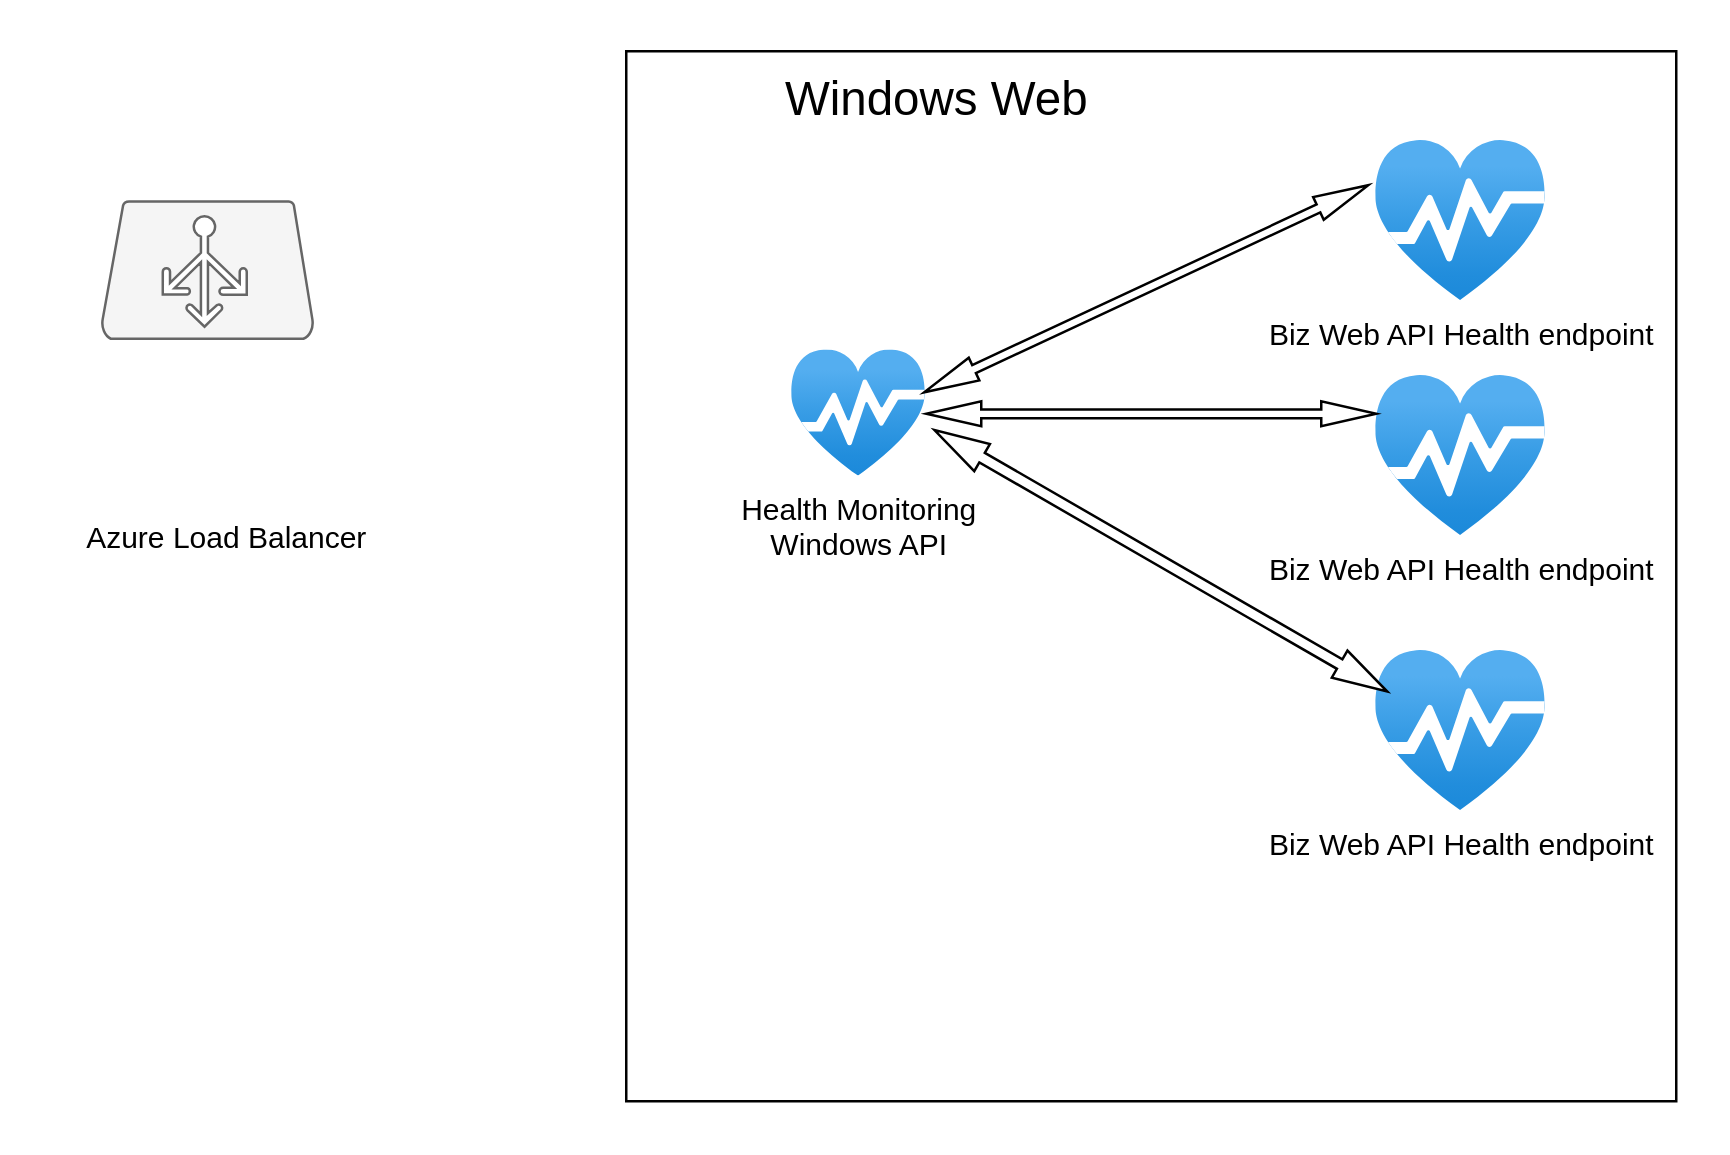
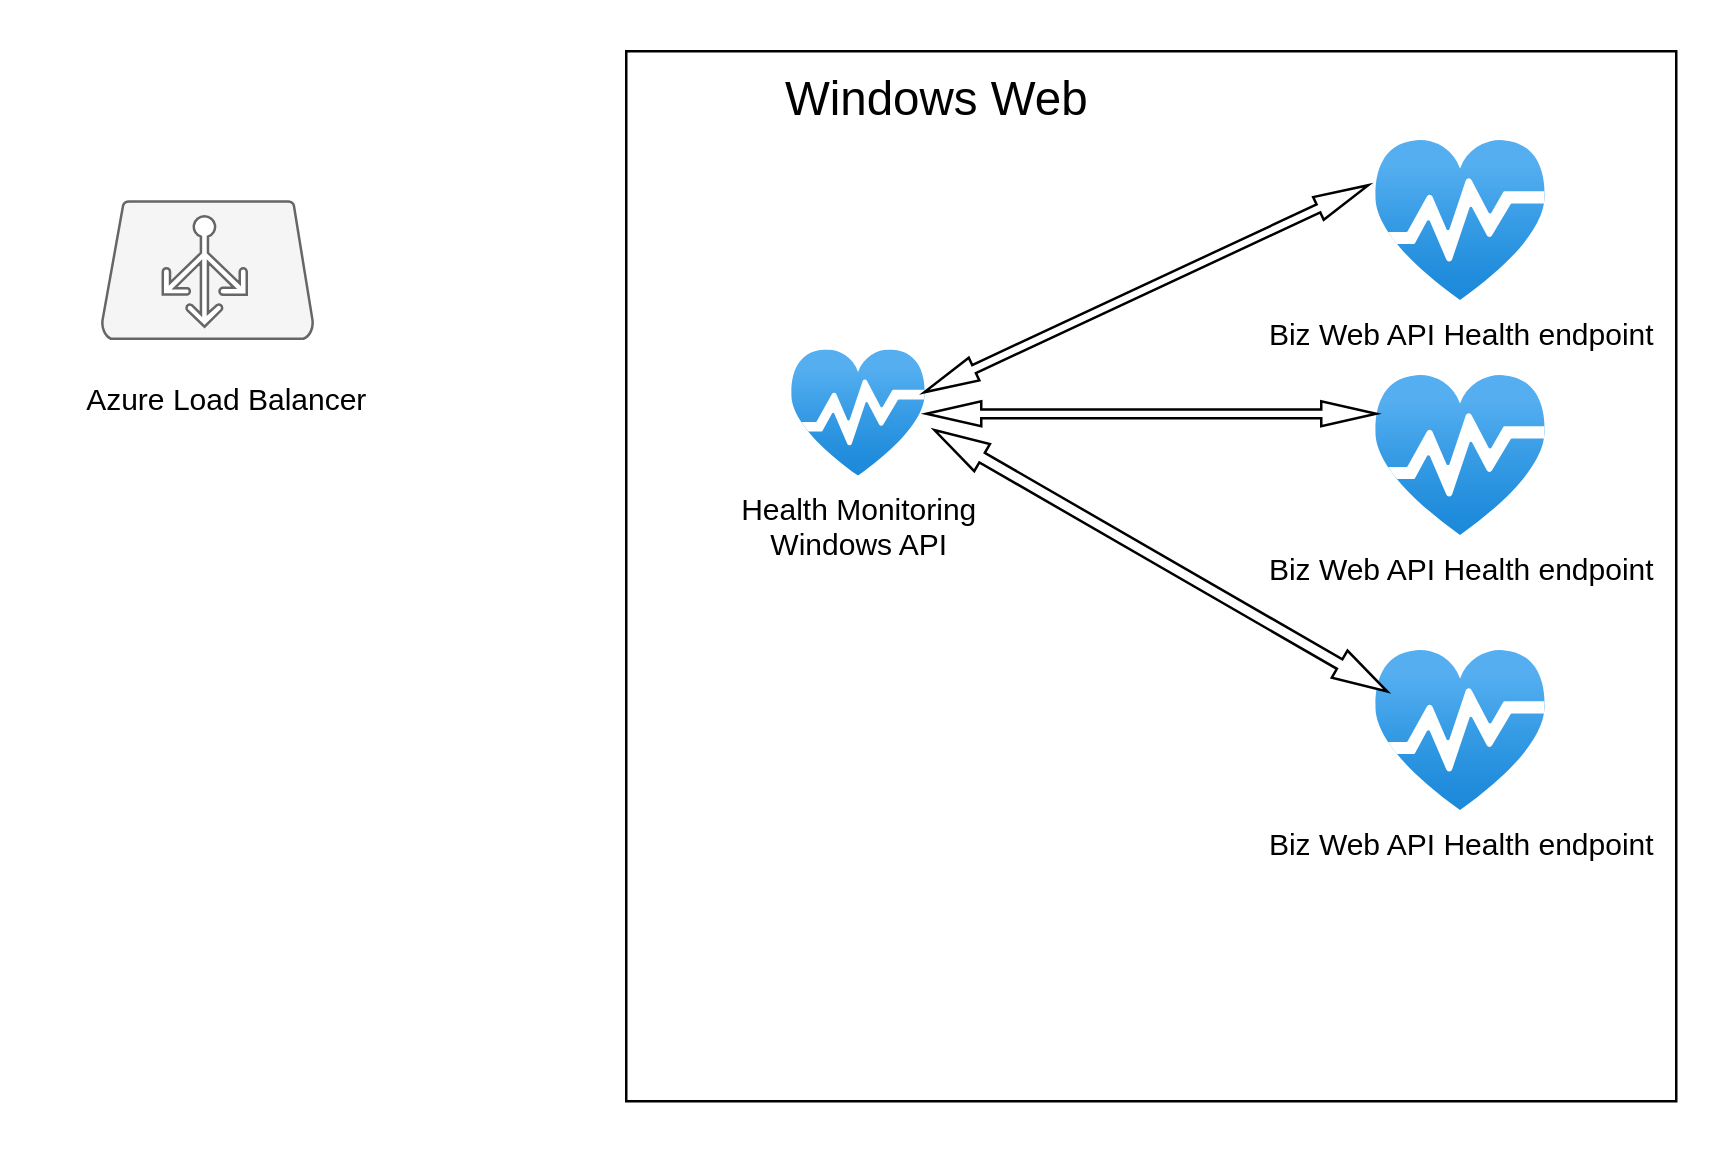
  <mxCell id="0" />
  <mxCell id="1" parent="0" />
  <mxCell id="2" value="" style="whiteSpace=wrap;html=1;aspect=fixed;" vertex="1" parent="1"><mxGeometry x="250" y="20" width="420" height="420" as="geometry" /></mxCell>
  <mxCell id="3" value="" style="verticalLabelPosition=bottom;html=1;verticalAlign=top;align=center;strokeColor=#666666;fillColor=#f5f5f5;shape=mxgraph.azure.azure_load_balancer;fontColor=#333333;" vertex="1" parent="1"><mxGeometry x="40" y="80" width="85" height="55" as="geometry" /></mxCell>
- <mxCell id="4" value="Azure Load Balancer" style="text;html=1;align=center;verticalAlign=middle;resizable=0;points=[];autosize=1;strokeColor=none;fillColor=none;" vertex="1" parent="1"><mxGeometry x="20" y="205" width="140" height="20" as="geometry" /></mxCell>
+ <mxCell id="4" value="Azure Load Balancer" style="text;html=1;align=center;verticalAlign=middle;resizable=0;points=[];autosize=1;strokeColor=none;fillColor=none;" vertex="1" parent="1"><mxGeometry x="20" y="150" width="140" height="20" as="geometry" /></mxCell>
  <mxCell id="5" value="&lt;font style=&quot;font-size: 19px&quot;&gt;Windows Web&lt;/font&gt;" style="text;html=1;align=center;verticalAlign=middle;resizable=0;points=[];autosize=1;strokeColor=none;fillColor=none;" vertex="1" parent="1"><mxGeometry x="299" y="30" width="150" height="20" as="geometry" /></mxCell>
  <mxCell id="6" value="Biz Web API Health endpoint" style="aspect=fixed;html=1;points=[];align=center;image;fontSize=12;image=img/lib/azure2/general/Service_Health.svg;" vertex="1" parent="1"><mxGeometry x="550" y="56" width="68" height="64" as="geometry" /></mxCell>
  <mxCell id="7" value="Health Monitoring &lt;br&gt;Windows API" style="aspect=fixed;html=1;points=[];align=center;image;fontSize=12;image=img/lib/azure2/general/Service_Health.svg;" vertex="1" parent="1"><mxGeometry x="316.41" y="139.78" width="53.59" height="50.44" as="geometry" /></mxCell>
  <mxCell id="8" value="Biz Web API Health endpoint" style="aspect=fixed;html=1;points=[];align=center;image;fontSize=12;image=img/lib/azure2/general/Service_Health.svg;" vertex="1" parent="1"><mxGeometry x="550" y="150" width="68" height="64" as="geometry" /></mxCell>
  <mxCell id="9" value="Biz Web API Health endpoint" style="aspect=fixed;html=1;points=[];align=center;image;fontSize=12;image=img/lib/azure2/general/Service_Health.svg;" vertex="1" parent="1"><mxGeometry x="550" y="260" width="68" height="64" as="geometry" /></mxCell>
  <mxCell id="10" value="" style="html=1;shadow=0;dashed=0;align=center;verticalAlign=middle;shape=mxgraph.arrows2.twoWayArrow;dy=0.65;dx=22;fontSize=19;" vertex="1" parent="1"><mxGeometry x="370" y="160" width="180" height="10" as="geometry" /></mxCell>
  <mxCell id="11" value="" style="html=1;shadow=0;dashed=0;align=center;verticalAlign=middle;shape=mxgraph.arrows2.twoWayArrow;dy=0.65;dx=22;fontSize=19;rotation=-25;" vertex="1" parent="1"><mxGeometry x="360" y="110" width="196" height="10" as="geometry" /></mxCell>
  <mxCell id="12" value="" style="html=1;shadow=0;dashed=0;align=center;verticalAlign=middle;shape=mxgraph.arrows2.twoWayArrow;dy=0.65;dx=22;fontSize=19;rotation=30;" vertex="1" parent="1"><mxGeometry x="359.27" y="217.58" width="209.15" height="12.52" as="geometry" /></mxCell>
